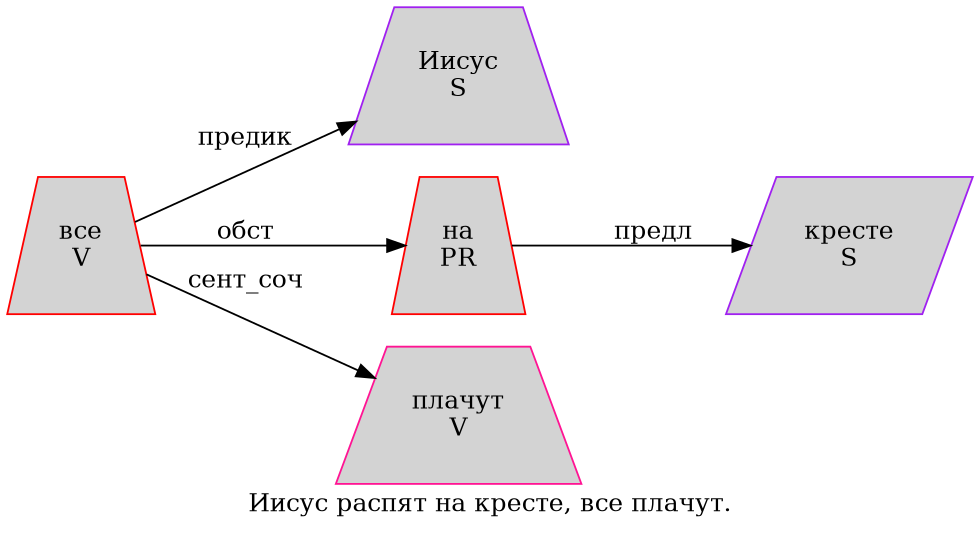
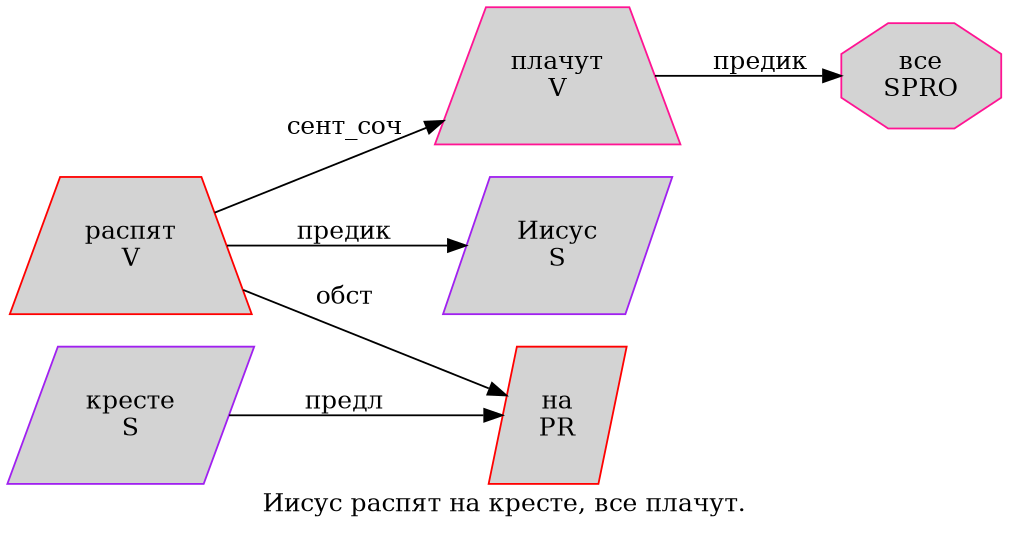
  digraph {
    label="Иисус распят на кресте, все плачут."
    rankdir=LR
    node [color=purple fillcolor=lightgray penwidth=1 shape=trapezium style=filled]
-   n1 [label="Иисус\nS"]
-   n2 [color=red label="все\nV"]
-   n3 [color=red label="на\nPR"]
+   n1 [label="Иисус\nS" shape=parallelogram]
+   n2 [color=red label="распят\nV"]
+   n3 [color=red label="на\nPR" shape=parallelogram]
    n4 [color=deeppink label="плачут\nV"]
    n5 [label="кресте\nS" shape=parallelogram]
+   n6 [color=deeppink label="все\nSPRO" shape=octagon]
    n2 -> n1 [label="предик"]
    n2 -> n3 [label="обст"]
    n2 -> n4 [label="сент_соч"]
-   n3 -> n5 [label="предл"]
+   n5 -> n3 [label="предл"]
+   n4 -> n6 [label="предик"]
  }
